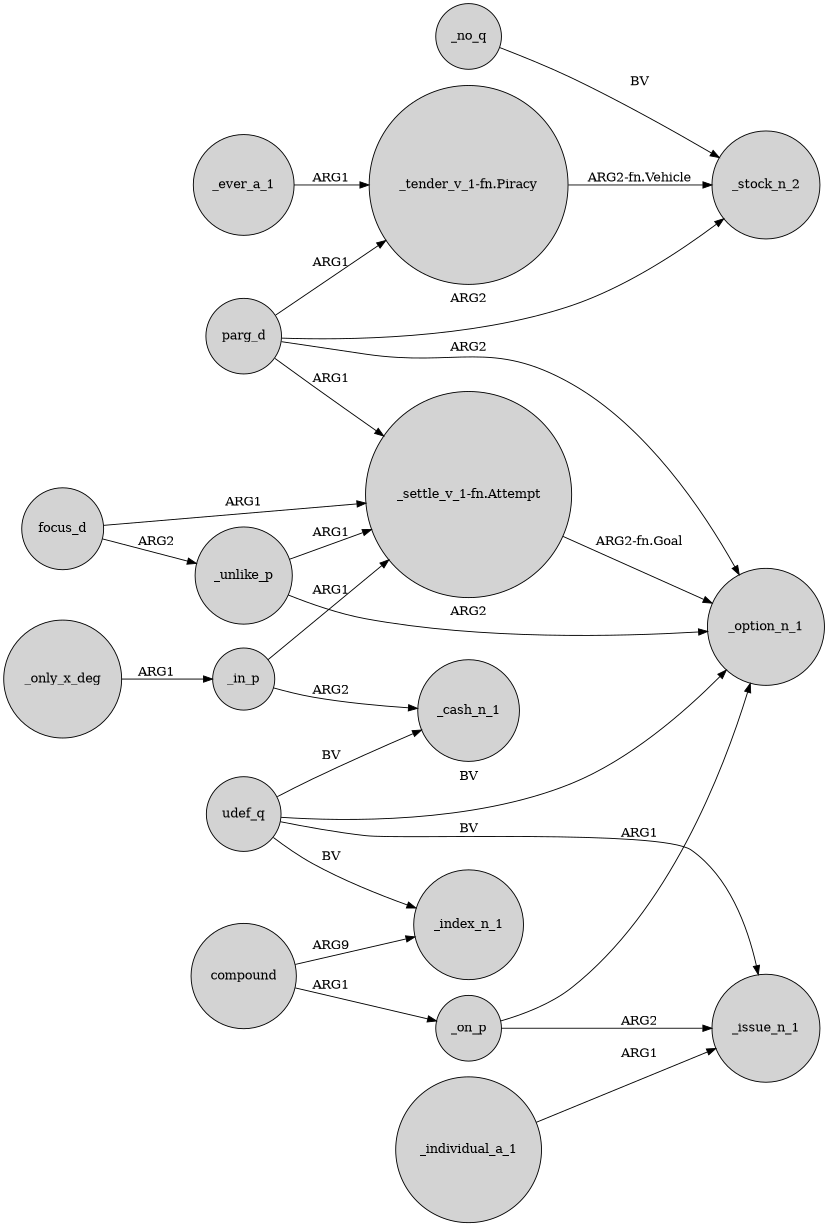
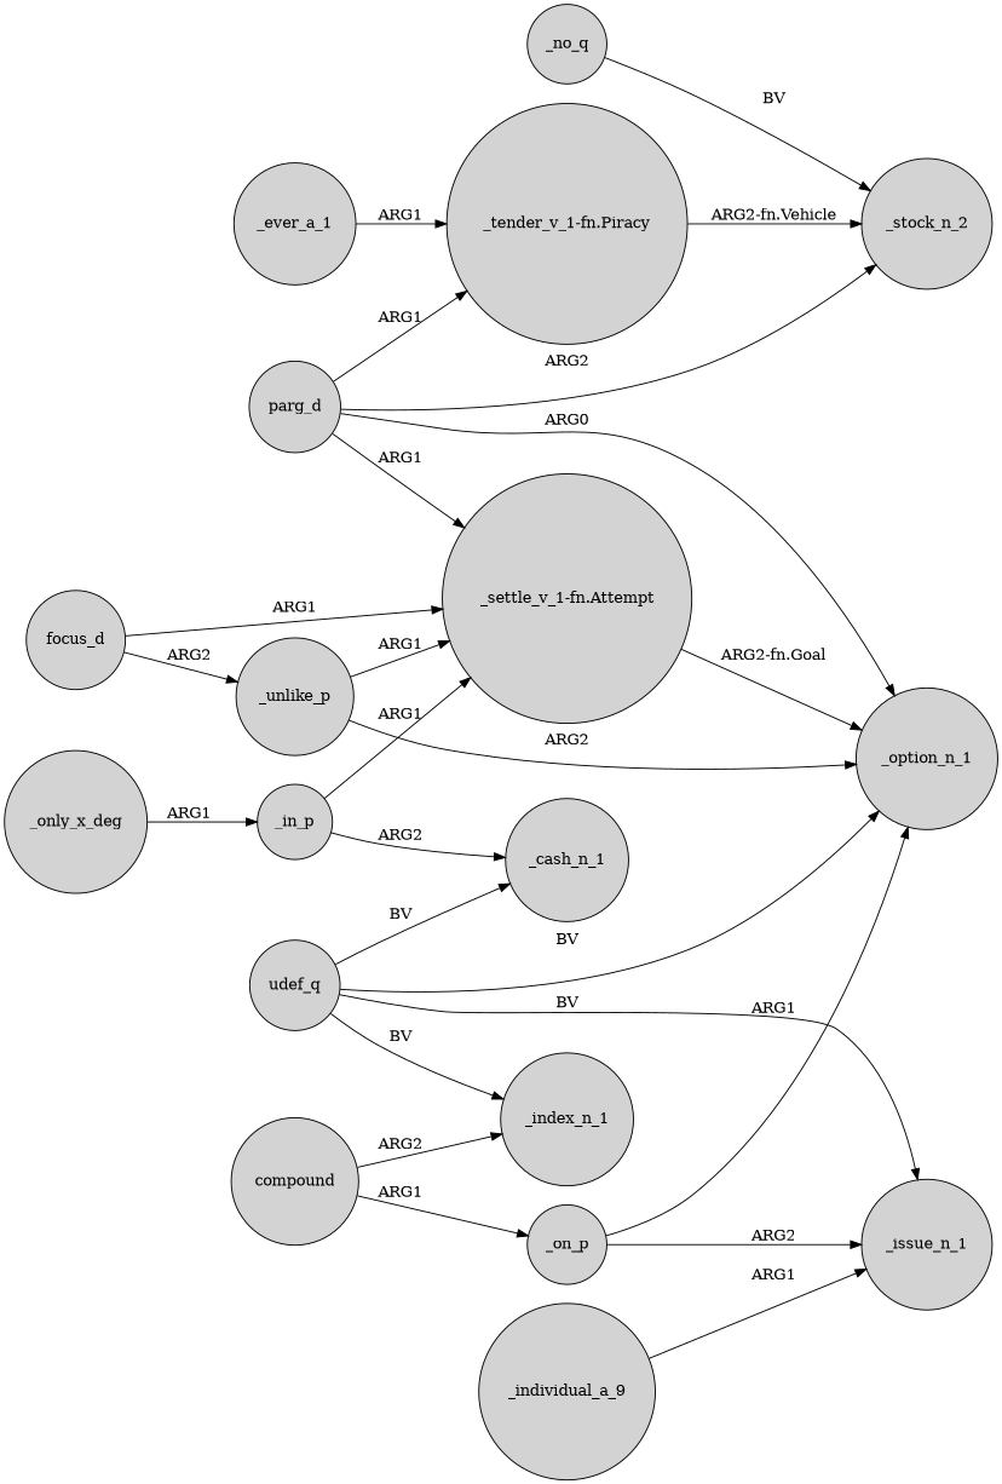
  digraph {
    rankdir=LR
    node [shape=circle style=filled]
    n1 [label=_stock_n_2]
    _no_q
    udef_q
    _cash_n_1
    _option_n_1
    _index_n_1
    _issue_n_1
    focus_d
    "_settle_v_1-fn.Attempt"
    _unlike_p
    "_tender_v_1-fn.Piracy"
    parg_d
    compound
    _on_p
    _in_p
    _only_x_deg
    _ever_a_1
-   _individual_a_1
+   _individual_a_1 [label=_individual_a_9]
    _no_q -> n1 [label=BV]
    udef_q -> _cash_n_1 [label=BV]
    udef_q -> _option_n_1 [label=BV]
    udef_q -> _index_n_1 [label=BV]
    udef_q -> _issue_n_1 [label=BV]
    focus_d -> "_settle_v_1-fn.Attempt" [label=ARG1]
    focus_d -> _unlike_p [label=ARG2]
    "_settle_v_1-fn.Attempt" -> _option_n_1 [label="ARG2-fn.Goal"]
    _unlike_p -> _option_n_1 [label=ARG2]
    _unlike_p -> "_settle_v_1-fn.Attempt" [label=ARG1]
    "_tender_v_1-fn.Piracy" -> n1 [label="ARG2-fn.Vehicle"]
    parg_d -> n1 [label=ARG2]
-   parg_d -> _option_n_1 [label=ARG2]
+   parg_d -> _option_n_1 [label=ARG0]
    parg_d -> "_settle_v_1-fn.Attempt" [label=ARG1]
    parg_d -> "_tender_v_1-fn.Piracy" [label=ARG1]
-   compound -> _index_n_1 [label=ARG9]
+   compound -> _index_n_1 [label=ARG2]
    compound -> _on_p [label=ARG1]
    _on_p -> _option_n_1 [label=ARG1]
    _on_p -> _issue_n_1 [label=ARG2]
    _in_p -> _cash_n_1 [label=ARG2]
    _in_p -> "_settle_v_1-fn.Attempt" [label=ARG1]
    _only_x_deg -> _in_p [label=ARG1]
    _ever_a_1 -> "_tender_v_1-fn.Piracy" [label=ARG1]
    _individual_a_1 -> _issue_n_1 [label=ARG1]
  }
